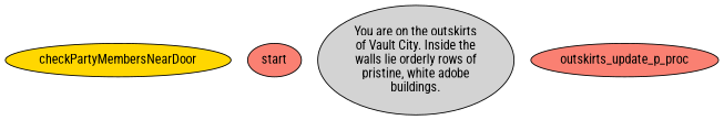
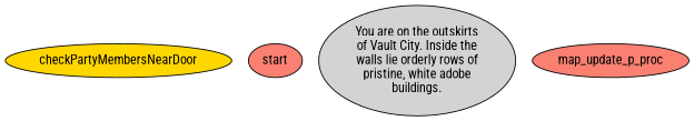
  digraph {
    fontname="Roboto Condensed"
    node [color="#000000" fillcolor=salmon style=filled fontname="Roboto Condensed"]
    checkPartyMembersNearDoor [fillcolor=gold]
    start
    n3 [fillcolor=lightgrey label="You are on the outskirts\nof Vault City. Inside the\nwalls lie orderly rows of\npristine, white adobe\nbuildings."]
-   map_update_p_proc [label=outskirts_update_p_proc]
+   map_update_p_proc
  }
